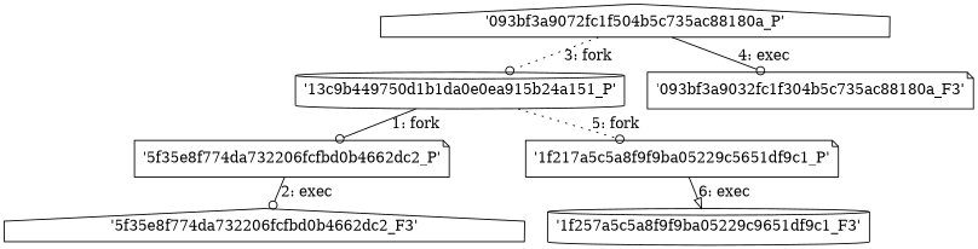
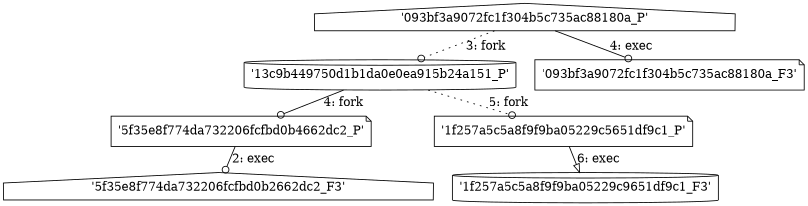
  digraph {
    engine=neato
    fixedsize=false
    fontsize=10
    nodesep=0.3
    rankdir=TB
    ranksep=0
    splines=true
    node [node_type=Process shape=note]
    edge [arrowhead=odot style=solid]
    "'13c9b449750d1b1da0e0ea915b24a151_P'" [shape=cylinder]
    "'5f35e8f774da732206fcfbd0b4662dc2_P'"
-   "'1f257a5c5a8f9f9ba05229c5651df9c1_P'" [label="'1f217a5c5a8f9f9ba05229c5651df9c1_P'"]
-   "'5f35e8f774da732206fcfbd0b4662dc2_F3'" [node_type=File shape=house]
-   "'093bf3a9072fc1f304b5c735ac88180a_P'" [shape=house label="'093bf3a9072fc1f504b5c735ac88180a_P'"]
-   "'093bf3a9072fc1f304b5c735ac88180a_F3'" [node_type=File label="'093bf3a9032fc1f304b5c735ac88180a_F3'"]
+   "'1f257a5c5a8f9f9ba05229c5651df9c1_P'"
+   "'5f35e8f774da732206fcfbd0b4662dc2_F3'" [node_type=File shape=house label="'5f35e8f774da732206fcfbd0b2662dc2_F3'"]
+   "'093bf3a9072fc1f304b5c735ac88180a_P'" [shape=house]
+   "'093bf3a9072fc1f304b5c735ac88180a_F3'" [node_type=File]
    n7 [label="'1f257a5c5a8f9f9ba05229c9651df9c1_F3'" node_type=File shape=cylinder]
-   "'13c9b449750d1b1da0e0ea915b24a151_P'" -> "'5f35e8f774da732206fcfbd0b4662dc2_P'" [label="1: fork"]
+   "'13c9b449750d1b1da0e0ea915b24a151_P'" -> "'5f35e8f774da732206fcfbd0b4662dc2_P'" [label="4: fork"]
    "'13c9b449750d1b1da0e0ea915b24a151_P'" -> "'1f257a5c5a8f9f9ba05229c5651df9c1_P'" [label="5: fork" style=dotted]
    "'5f35e8f774da732206fcfbd0b4662dc2_P'" -> "'5f35e8f774da732206fcfbd0b4662dc2_F3'" [label="2: exec"]
    "'1f257a5c5a8f9f9ba05229c5651df9c1_P'" -> n7 [arrowhead=onormal label="6: exec"]
    "'093bf3a9072fc1f304b5c735ac88180a_P'" -> "'13c9b449750d1b1da0e0ea915b24a151_P'" [label="3: fork" style=dotted]
    "'093bf3a9072fc1f304b5c735ac88180a_P'" -> "'093bf3a9072fc1f304b5c735ac88180a_F3'" [label="4: exec"]
  }
